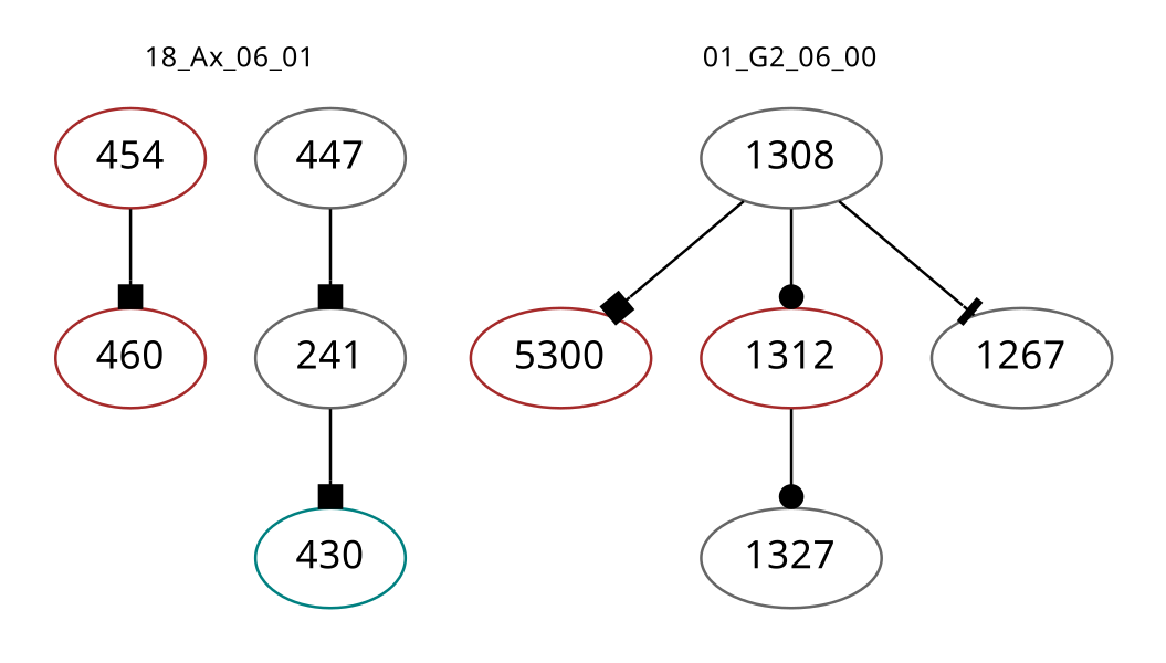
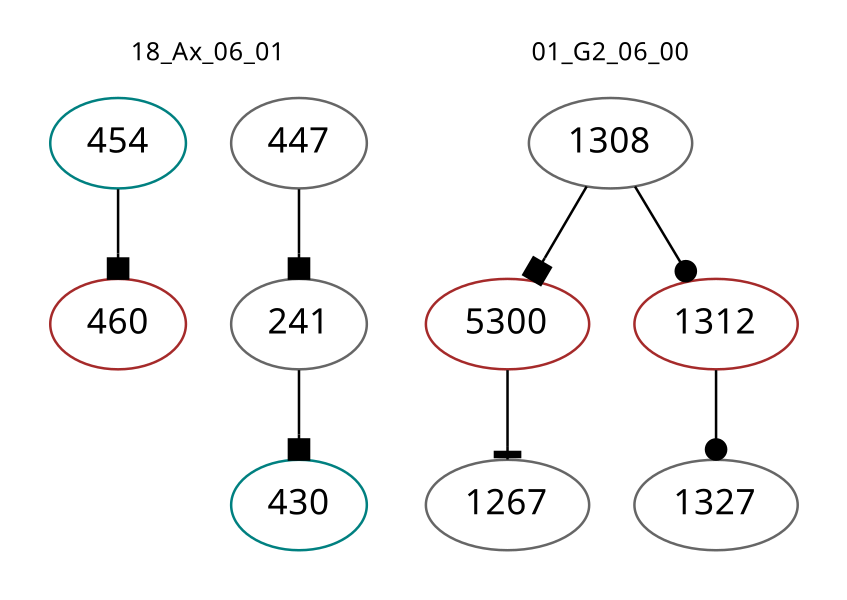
  digraph {
    fontname="Noto Sans"
    node [color=gray40 fontname="Noto Sans"]
    edge [arrowhead=box color=black fontname="Noto Sans"]
    n1 [label=447]
    n2 [label=241]
-   n3 [color=brown label=454]
+   n3 [color=teal label=454]
    n4 [color=teal label=430]
    n5 [color=brown label=460]
    n6 [label=1308]
    n7 [color=brown label=5300]
    n8 [color=brown label=1312]
    n9 [label=1267]
    n10 [label=1327]
    subgraph cluster_1 {
      color=white
      fontsize=10
      label="18_Ax_06_01"
      n1
      n2
      n3
      n4
      n5
    }
    subgraph cluster_2 {
      color=white
      fontsize=10
      label="01_G2_06_00"
      n6
      n7
      n8
      n9
      n10
    }
    n1 -> n2
    n2 -> n4
    n3 -> n5
    n6 -> n7
    n6 -> n8 [arrowhead=dot]
-   n6 -> n9 [arrowhead=tee]
+   n7 -> n9 [arrowhead=tee]
    n8 -> n10 [arrowhead=dot]
  }
